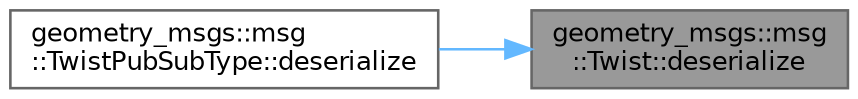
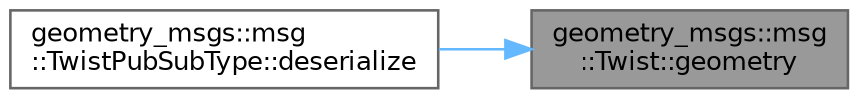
  digraph {
    rankdir=RL
    node [fontname=Helvetica fontsize=10 shape=box style=filled]
-   n1 [color=gray40 fillcolor=grey60 fontcolor=black height=0.2 label="geometry_msgs::msg\l::Twist::deserialize" width=0.4]
+   n1 [color=gray40 fillcolor=grey60 fontcolor=black height=0.2 label="geometry_msgs::msg\l::Twist::geometry" width=0.4]
    n2 [color=grey40 fillcolor=white height=0.2 label="geometry_msgs::msg\l::TwistPubSubType::deserialize" width=0.4]
    n1 -> n2 [color=steelblue1 dir=back fontname=Helvetica fontsize=10 labelfontname=Helvetica labelfontsize=10 style=solid]
  }
